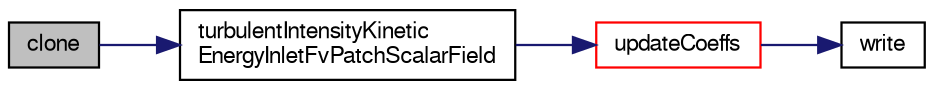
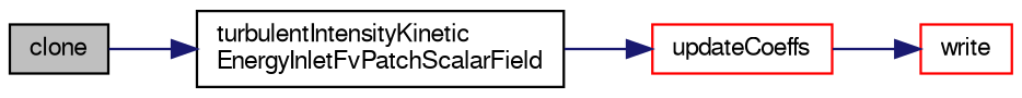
  digraph {
    rankdir=LR
    node [color=black fontname=FreeSans fontsize=10 shape=record]
    edge [color=midnightblue fontname=FreeSans fontsize=10 labelfontname=FreeSans labelfontsize=10 style=solid]
    n1 [fillcolor=grey75 fontcolor=black height=0.2 label=clone style=filled width=0.4]
    n2 [height=0.2 label="turbulentIntensityKinetic\lEnergyInletFvPatchScalarField" width=0.4]
    n3 [color=red height=0.2 label=updateCoeffs width=0.4]
-   n4 [height=0.2 label=write width=0.4]
+   n4 [color=red height=0.2 label=write width=0.4]
    n1 -> n2
    n2 -> n3
    n3 -> n4
  }
